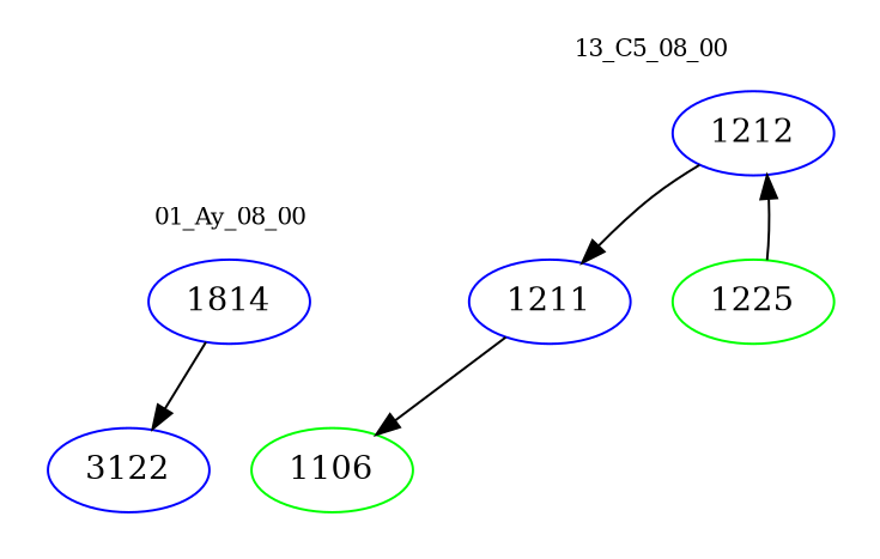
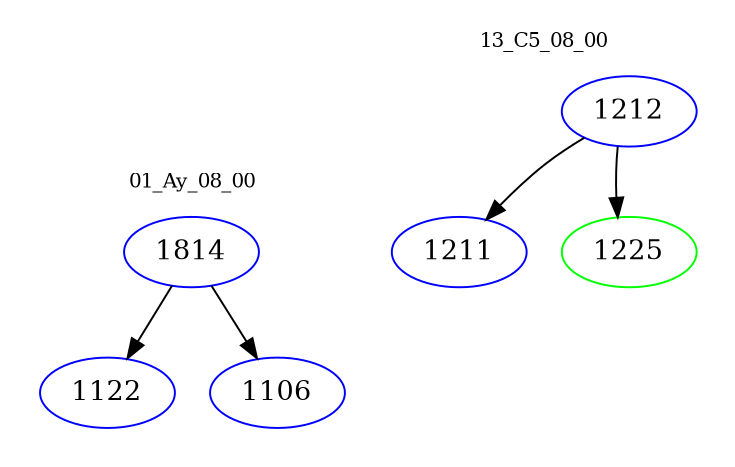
  digraph {
    node [color=blue]
    edge [color=black]
    n1 [label=1814]
-   n2 [color=green label=1106]
-   n3 [label=3122]
+   n2 [label=1106]
+   n3 [label=1122]
    n4 [label=1212]
    n5 [label=1211]
    n6 [color=green label=1225]
    subgraph cluster_1 {
      color=white
      fontsize=10
      label="01_Ay_08_00"
      n1
      n2
      n3
    }
    subgraph cluster_2 {
      color=white
      fontsize=10
      label="13_C5_08_00"
      n4
      n5
      n6
    }
-   n5 -> n2
+   n1 -> n2
    n1 -> n3
    n4 -> n5
-   n6 -> n4
+   n4 -> n6
  }
